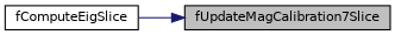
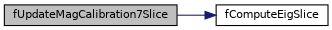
  digraph {
    rankdir=LR
    node [color=black fontname=Helvetica fontsize=10 shape=record style=filled]
    n1 [fillcolor=grey75 fontcolor=black height=0.2 label=fUpdateMagCalibration7Slice width=0.4]
    n2 [fillcolor=white height=0.2 label=fComputeEigSlice width=0.4]
-   n2 -> n1 [color=midnightblue fontname=Helvetica fontsize=10 labelfontname=Helvetica labelfontsize=10 style=solid]
+   n1 -> n2 [color=midnightblue fontname=Helvetica fontsize=10 labelfontname=Helvetica labelfontsize=10 style=solid]
  }
